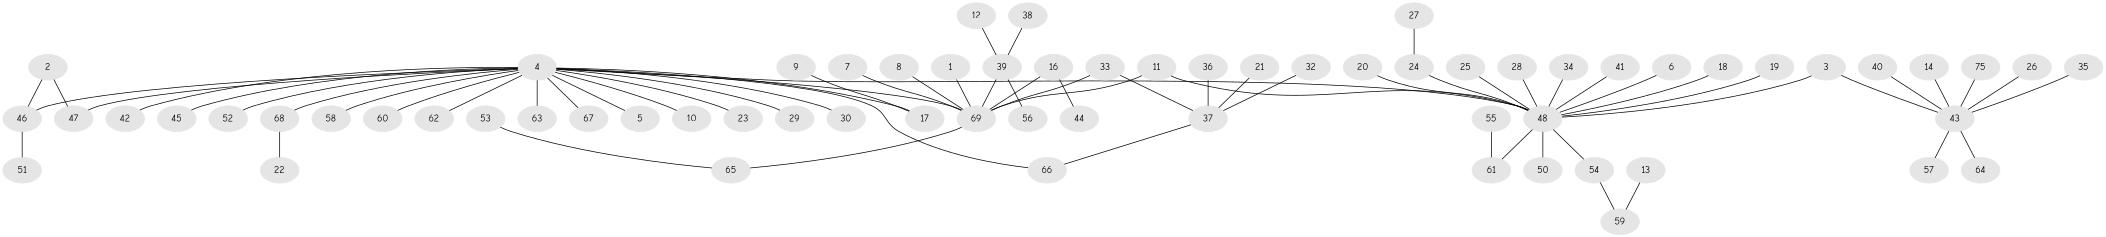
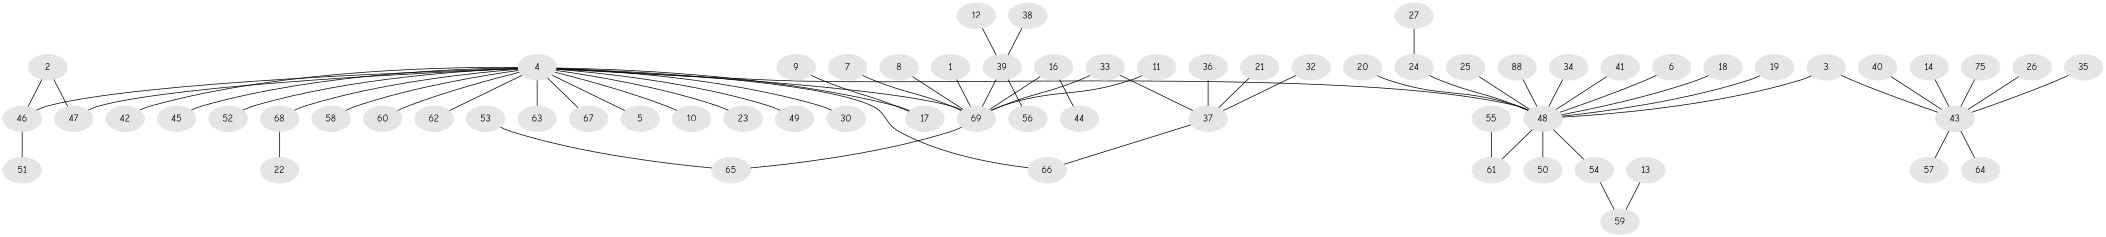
  graph {
    fontname="Comic Neue"
    node [color=gray90 fontname="Comic Neue" style=filled]
    edge [fontname="Comic Neue" weight=1.0]
    n1 [label=69]
    1
    65
    2
    46
    47
    51
    3
    43
    48
    57
    64
    50
    54
    61
    4
    5
    10
    17
    23
-   29
+   29 [label=49]
    30
    42
    45
    52
    58
    60
    62
    63
    66
    67
    68
    22
    6
    7
    8
    9
    11
    12
    39
    56
    13
    59
    14
    n45 [label=75]
    16
    44
    18
    19
    20
    21
    37
    24
    25
    26
    27
-   28
+   28 [label=88]
    32
    33
    34
    35
    36
    38
    40
    41
    53
    55
    n1 -- 65
    1 -- n1
    2 -- 46
    2 -- 47
    46 -- 51
    3 -- 43
    3 -- 48
    43 -- 57
    43 -- 64
    48 -- 50
    48 -- 54
    48 -- 61
    54 -- 59
    4 -- n1
    4 -- 46 [weight=2.0]
    4 -- 47
    4 -- 48
    4 -- 5
    4 -- 10
    4 -- 17
    4 -- 23
    4 -- 29
    4 -- 30
    4 -- 42
    4 -- 45
    4 -- 52
    4 -- 58
    4 -- 60
    4 -- 62
    4 -- 63
    4 -- 66
    4 -- 67
    4 -- 68
    68 -- 22
    6 -- 48
    7 -- n1
    8 -- n1
    9 -- 17
    11 -- n1
-   11 -- 48
    12 -- 39
    39 -- n1
    39 -- 56
    13 -- 59
    14 -- 43
    n45 -- 43
    16 -- n1
    16 -- 44
    18 -- 48
    19 -- 48
    20 -- 48
    21 -- 37
    37 -- 66
    24 -- 48
    25 -- 48
    26 -- 43
    27 -- 24
    28 -- 48
    32 -- 37
    33 -- n1
    33 -- 37
    34 -- 48
    35 -- 43
    36 -- 37
    38 -- 39
    40 -- 43
    41 -- 48
    53 -- 65
    55 -- 61
  }
